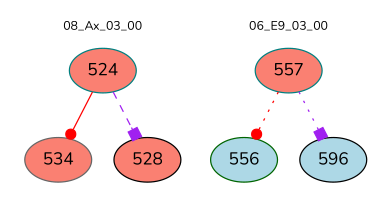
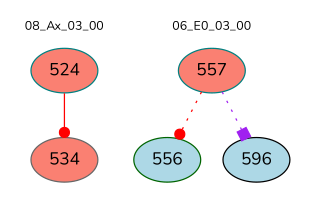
  digraph {
    fontname=Nunito
    node [color=teal fillcolor=salmon fontname=Nunito style=filled]
    edge [arrowhead=dot color=red fontname=Nunito style=dotted]
    n1 [label=524]
    n2 [color=gray40 label=534]
-   n3 [color=black label=528]
    n4 [label=557]
    n5 [color=darkgreen fillcolor=lightblue label=556]
    n6 [color=black fillcolor=lightblue label=596]
    subgraph cluster_1 {
      color=white
      fontsize=10
      label="08_Ax_03_00"
      n1
      n2
-     n3
    }
    subgraph cluster_2 {
      color=white
      fontsize=10
-     label="06_E9_03_00"
+     label="06_E0_03_00"
      n4
      n5
      n6
    }
    n1 -> n2 [style=solid]
-   n1 -> n3 [arrowhead=box color=purple style=dashed]
    n4 -> n5
    n4 -> n6 [arrowhead=box color=purple]
  }
